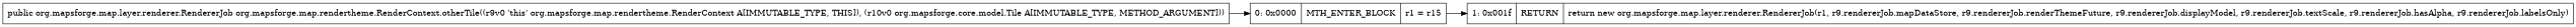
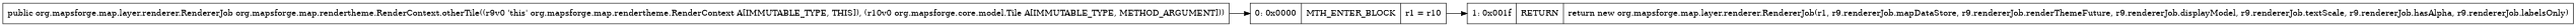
  digraph {
    rankdir=LR
    node [shape=record]
-   n1 [label="{0\:\ 0x0000|MTH_ENTER_BLOCK\l|r1 = r15\l}"]
+   n1 [label="{0\:\ 0x0000|MTH_ENTER_BLOCK\l|r1 = r10\l}"]
    n2 [label="{1\:\ 0x001f|RETURN\l|return new org.mapsforge.map.layer.renderer.RendererJob(r1, r9.rendererJob.mapDataStore, r9.rendererJob.renderThemeFuture, r9.rendererJob.displayModel, r9.rendererJob.textScale, r9.rendererJob.hasAlpha, r9.rendererJob.labelsOnly)\l}"]
    n3 [label="{public org.mapsforge.map.layer.renderer.RendererJob org.mapsforge.map.rendertheme.RenderContext.otherTile((r9v0 'this' org.mapsforge.map.rendertheme.RenderContext A[IMMUTABLE_TYPE, THIS]), (r10v0 org.mapsforge.core.model.Tile A[IMMUTABLE_TYPE, METHOD_ARGUMENT])) }"]
    n1 -> n2
    n3 -> n1
  }
